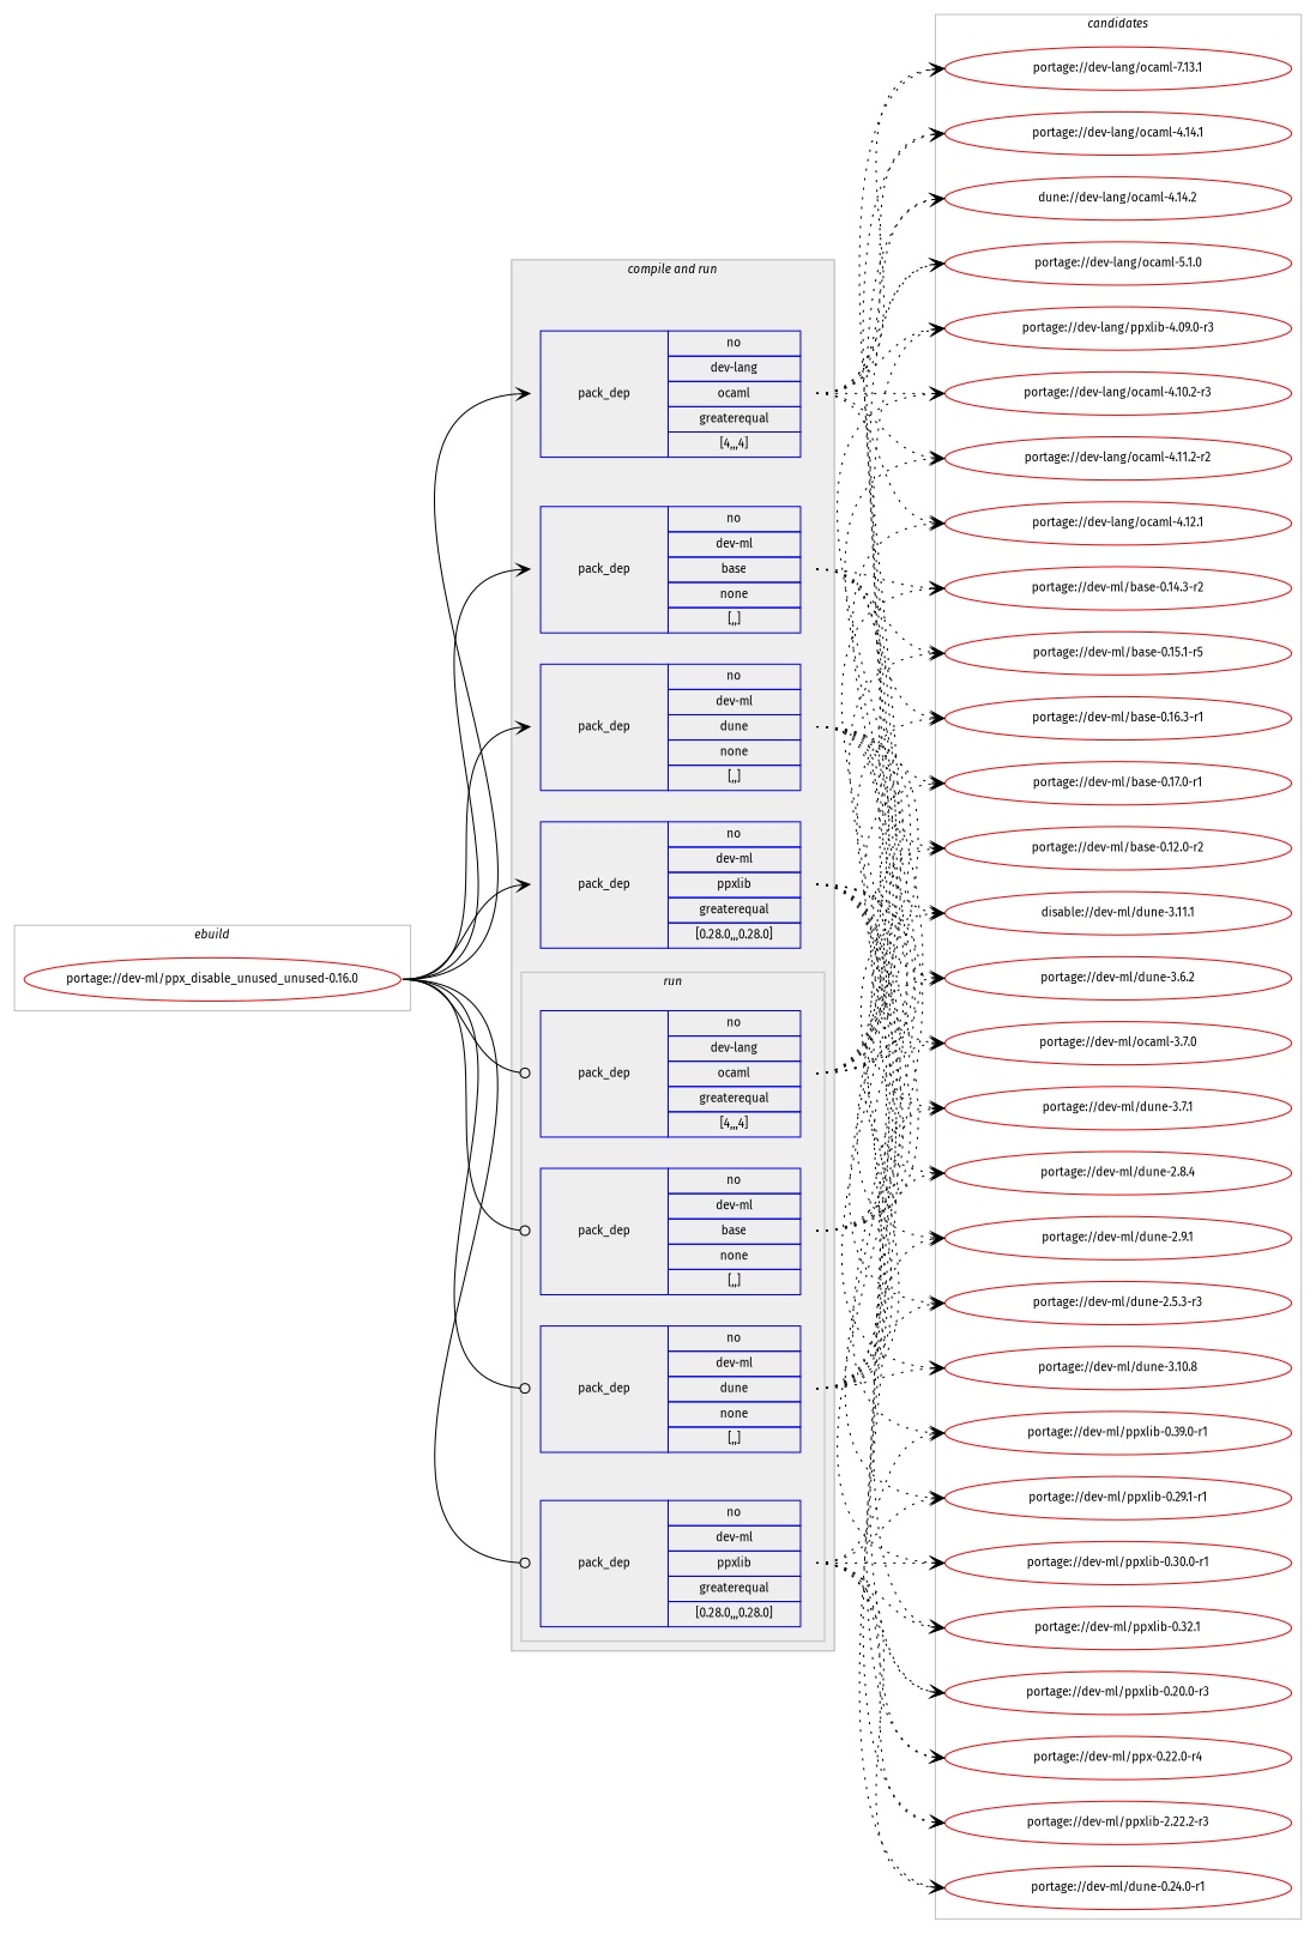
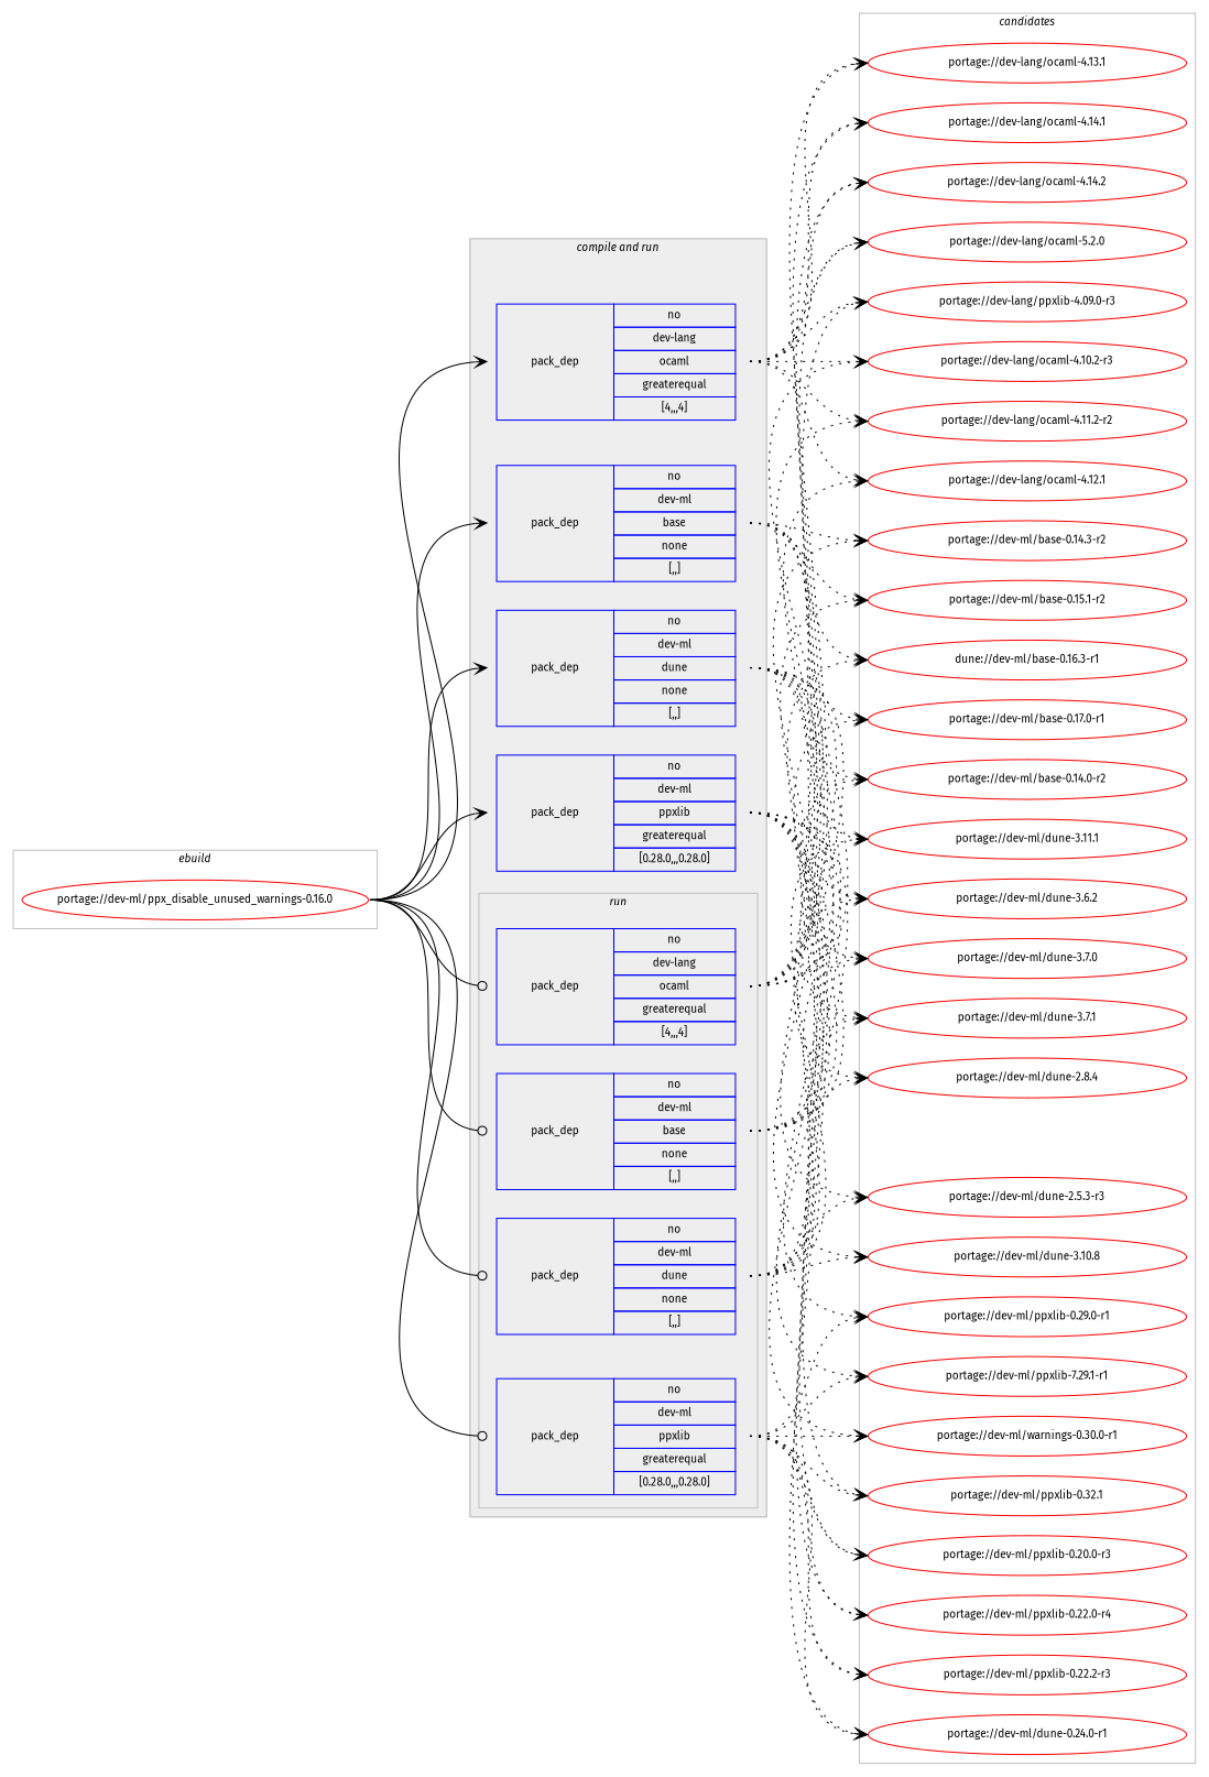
  digraph {
    compound=true
    concentrate=true
    fontname="Fira Sans"
    fontsize=10
    newrank=true
    rankdir=LR
    ranksep=1.5
    node [color=red fontname="Fira Sans" fontsize=10]
    edge [arrowhead=vee fontname="Fira Sans" headport=w style=dotted tailport=e weight=100]
-   n1 [label="portage://dev-ml/ppx_disable_unused_unused-0.16.0" width=4]
+   n1 [label="portage://dev-ml/ppx_disable_unused_warnings-0.16.0" width=4]
    n2 [color=blue label=<<TABLE BORDER="0" CELLBORDER="1" CELLSPACING="0" CELLPADDING="4" WIDTH="220"><TR><TD ROWSPAN="6" CELLPADDING="30">pack_dep</TD></TR><TR><TD WIDTH="110">no</TD></TR><TR><TD>dev-lang</TD></TR><TR><TD>ocaml</TD></TR><TR><TD>greaterequal</TD></TR><TR><TD>[4,,,4]</TD></TR></TABLE>> shape=none]
    n3 [color=blue label=<<TABLE BORDER="0" CELLBORDER="1" CELLSPACING="0" CELLPADDING="4" WIDTH="220"><TR><TD ROWSPAN="6" CELLPADDING="30">pack_dep</TD></TR><TR><TD WIDTH="110">no</TD></TR><TR><TD>dev-ml</TD></TR><TR><TD>base</TD></TR><TR><TD>none</TD></TR><TR><TD>[,,]</TD></TR></TABLE>> shape=none]
    n4 [color=blue label=<<TABLE BORDER="0" CELLBORDER="1" CELLSPACING="0" CELLPADDING="4" WIDTH="220"><TR><TD ROWSPAN="6" CELLPADDING="30">pack_dep</TD></TR><TR><TD WIDTH="110">no</TD></TR><TR><TD>dev-ml</TD></TR><TR><TD>dune</TD></TR><TR><TD>none</TD></TR><TR><TD>[,,]</TD></TR></TABLE>> shape=none]
    n5 [color=blue label=<<TABLE BORDER="0" CELLBORDER="1" CELLSPACING="0" CELLPADDING="4" WIDTH="220"><TR><TD ROWSPAN="6" CELLPADDING="30">pack_dep</TD></TR><TR><TD WIDTH="110">no</TD></TR><TR><TD>dev-ml</TD></TR><TR><TD>ppxlib</TD></TR><TR><TD>greaterequal</TD></TR><TR><TD>[0.28.0,,,0.28.0]</TD></TR></TABLE>> shape=none]
    n6 [color=blue label=<<TABLE BORDER="0" CELLBORDER="1" CELLSPACING="0" CELLPADDING="4" WIDTH="220"><TR><TD ROWSPAN="6" CELLPADDING="30">pack_dep</TD></TR><TR><TD WIDTH="110">no</TD></TR><TR><TD>dev-lang</TD></TR><TR><TD>ocaml</TD></TR><TR><TD>greaterequal</TD></TR><TR><TD>[4,,,4]</TD></TR></TABLE>> shape=none]
    n7 [color=blue label=<<TABLE BORDER="0" CELLBORDER="1" CELLSPACING="0" CELLPADDING="4" WIDTH="220"><TR><TD ROWSPAN="6" CELLPADDING="30">pack_dep</TD></TR><TR><TD WIDTH="110">no</TD></TR><TR><TD>dev-ml</TD></TR><TR><TD>base</TD></TR><TR><TD>none</TD></TR><TR><TD>[,,]</TD></TR></TABLE>> shape=none]
    n8 [color=blue label=<<TABLE BORDER="0" CELLBORDER="1" CELLSPACING="0" CELLPADDING="4" WIDTH="220"><TR><TD ROWSPAN="6" CELLPADDING="30">pack_dep</TD></TR><TR><TD WIDTH="110">no</TD></TR><TR><TD>dev-ml</TD></TR><TR><TD>dune</TD></TR><TR><TD>none</TD></TR><TR><TD>[,,]</TD></TR></TABLE>> shape=none]
    n9 [color=blue label=<<TABLE BORDER="0" CELLBORDER="1" CELLSPACING="0" CELLPADDING="4" WIDTH="220"><TR><TD ROWSPAN="6" CELLPADDING="30">pack_dep</TD></TR><TR><TD WIDTH="110">no</TD></TR><TR><TD>dev-ml</TD></TR><TR><TD>ppxlib</TD></TR><TR><TD>greaterequal</TD></TR><TR><TD>[0.28.0,,,0.28.0]</TD></TR></TABLE>> shape=none]
    n10 [label="portage://dev-lang/ppxlib-4.09.0-r3" width=4]
    n11 [label="portage://dev-lang/ocaml-4.10.2-r3" width=4]
    n12 [label="portage://dev-lang/ocaml-4.11.2-r2" width=4]
    n13 [label="portage://dev-lang/ocaml-4.12.1" width=4]
-   n14 [label="portage://dev-lang/ocaml-7.13.1" width=4]
+   n14 [label="portage://dev-lang/ocaml-4.13.1" width=4]
    n15 [label="portage://dev-lang/ocaml-4.14.1" width=4]
-   n16 [label="dune://dev-lang/ocaml-4.14.2" width=4]
-   n17 [label="portage://dev-lang/ocaml-5.1.0" width=4]
-   n18 [label="portage://dev-ml/base-0.12.0-r2" width=4]
+   n16 [label="portage://dev-lang/ocaml-4.14.2" width=4]
+   n17 [label="portage://dev-lang/ocaml-5.2.0" width=4]
+   n18 [label="portage://dev-ml/base-0.14.0-r2" width=4]
    n19 [label="portage://dev-ml/base-0.14.3-r2" width=4]
-   n20 [label="portage://dev-ml/base-0.15.1-r5" width=4]
-   n21 [label="portage://dev-ml/base-0.16.3-r1" width=4]
+   n20 [label="portage://dev-ml/base-0.15.1-r2" width=4]
+   n21 [label="dune://dev-ml/base-0.16.3-r1" width=4]
    n22 [label="portage://dev-ml/base-0.17.0-r1" width=4]
    n23 [label="portage://dev-ml/dune-2.8.4" width=4]
-   n24 [label="portage://dev-ml/dune-2.9.1" width=4]
    n25 [label="portage://dev-ml/dune-2.5.3-r3" width=4]
    n26 [label="portage://dev-ml/dune-3.10.8" width=4]
-   n27 [label="disable://dev-ml/dune-3.11.1" width=4]
+   n27 [label="portage://dev-ml/dune-3.11.1" width=4]
    n28 [label="portage://dev-ml/dune-3.6.2" width=4]
-   n29 [label="portage://dev-ml/ocaml-3.7.0" width=4]
+   n29 [label="portage://dev-ml/dune-3.7.0" width=4]
    n30 [label="portage://dev-ml/dune-3.7.1" width=4]
    n31 [label="portage://dev-ml/ppxlib-0.20.0-r3" width=4]
-   n32 [label="portage://dev-ml/ppx-0.22.0-r4" width=4]
-   n33 [label="portage://dev-ml/ppxlib-2.22.2-r3" width=4]
+   n32 [label="portage://dev-ml/ppxlib-0.22.0-r4" width=4]
+   n33 [label="portage://dev-ml/ppxlib-0.22.2-r3" width=4]
    n34 [label="portage://dev-ml/dune-0.24.0-r1" width=4]
-   n35 [label="portage://dev-ml/ppxlib-0.39.0-r1" width=4]
-   n36 [label="portage://dev-ml/ppxlib-0.29.1-r1" width=4]
-   n37 [label="portage://dev-ml/ppxlib-0.30.0-r1" width=4]
+   n35 [label="portage://dev-ml/ppxlib-0.29.0-r1" width=4]
+   n36 [label="portage://dev-ml/ppxlib-7.29.1-r1" width=4]
+   n37 [label="portage://dev-ml/warnings-0.30.0-r1" width=4]
    n38 [label="portage://dev-ml/ppxlib-0.32.1" width=4]
    subgraph cluster_1 {
      color=gray
      label=<<i>ebuild</i>>
      rank=same
      n1
    }
    subgraph cluster_2 {
      color=gray
      label=<<i>dependencies</i>>
      subgraph cluster_3 {
        color=gray
        fillcolor="#eeeeee"
        label=<<i>compile</i>>
        style=filled
        subgraph sub_4 {
          color=gray
          fillcolor="#eeeeee"
          label=<<i>compile</i>>
          style=filled
          n2
        }
        subgraph sub_5 {
          color=gray
          fillcolor="#eeeeee"
          label=<<i>compile</i>>
          style=filled
          n3
        }
        subgraph sub_6 {
          color=gray
          fillcolor="#eeeeee"
          label=<<i>compile</i>>
          style=filled
          n4
        }
        subgraph sub_7 {
          color=gray
          fillcolor="#eeeeee"
          label=<<i>compile</i>>
          style=filled
          n5
        }
      }
      subgraph cluster_8 {
        color=gray
        fillcolor="#eeeeee"
        label=<<i>compile and run</i>>
        style=filled
      }
      subgraph cluster_9 {
        color=gray
        fillcolor="#eeeeee"
        label=<<i>run</i>>
        style=filled
        subgraph sub_10 {
          color=gray
          fillcolor="#eeeeee"
          label=<<i>run</i>>
          style=filled
          n6
        }
        subgraph sub_11 {
          color=gray
          fillcolor="#eeeeee"
          label=<<i>run</i>>
          style=filled
          n7
        }
        subgraph sub_12 {
          color=gray
          fillcolor="#eeeeee"
          label=<<i>run</i>>
          style=filled
          n8
        }
        subgraph sub_13 {
          color=gray
          fillcolor="#eeeeee"
          label=<<i>run</i>>
          style=filled
          n9
        }
      }
    }
    subgraph cluster_14 {
      color=gray
      label=<<i>candidates</i>>
      rank=same
      subgraph sub_15 {
        color=black
        label=<<i>candidates</i>>
        nodesep=1
        rank=same
        n10
        n11
        n12
        n13
        n14
        n15
        n16
        n17
      }
      subgraph sub_16 {
        color=black
        label=<<i>candidates</i>>
        nodesep=1
        rank=same
        n18
        n19
        n20
        n21
        n22
      }
      subgraph sub_17 {
        color=black
        label=<<i>candidates</i>>
        nodesep=1
        rank=same
        n23
-       n24
        n25
        n26
        n27
        n28
        n29
        n30
      }
      subgraph sub_18 {
        color=black
        label=<<i>candidates</i>>
        nodesep=1
        rank=same
        n31
        n32
        n33
        n34
        n35
        n36
        n37
        n38
      }
      subgraph sub_19 {
        color=black
        label=<<i>candidates</i>>
        nodesep=1
        rank=same
        n10
        n11
        n12
        n13
        n14
        n15
        n16
        n17
      }
      subgraph sub_20 {
        color=black
        label=<<i>candidates</i>>
        nodesep=1
        rank=same
        n18
        n19
        n20
        n21
        n22
      }
      subgraph sub_21 {
        color=black
        label=<<i>candidates</i>>
        nodesep=1
        rank=same
        n23
-       n24
        n25
        n26
        n27
        n28
        n29
        n30
      }
      subgraph sub_22 {
        color=black
        label=<<i>candidates</i>>
        nodesep=1
        rank=same
        n31
        n32
        n33
        n34
        n35
        n36
        n37
        n38
      }
    }
    n1 -> n2 [style=solid weight=20]
    n1 -> n3 [style=solid weight=20]
    n1 -> n4 [style=solid weight=20]
    n1 -> n5 [style=solid weight=20]
    n1 -> n6 [arrowhead=odot style=solid weight=20]
    n1 -> n7 [arrowhead=odot style=solid weight=20]
    n1 -> n8 [arrowhead=odot style=solid weight=20]
    n1 -> n9 [arrowhead=odot style=solid weight=20]
    n2 -> n10
    n2 -> n11
    n2 -> n12
    n2 -> n13
    n2 -> n14
    n2 -> n15
    n2 -> n16
    n2 -> n17
    n3 -> n18
    n3 -> n19
    n3 -> n20
    n3 -> n21
    n3 -> n22
    n4 -> n23
-   n4 -> n24
    n4 -> n25
    n4 -> n26
    n4 -> n27
    n4 -> n28
    n4 -> n29
    n4 -> n30
    n5 -> n31
    n5 -> n32
    n5 -> n33
    n5 -> n34
    n5 -> n35
    n5 -> n36
    n5 -> n37
    n5 -> n38
    n6 -> n10
    n6 -> n11
    n6 -> n12
    n6 -> n13
    n6 -> n14
    n6 -> n15
    n6 -> n16
    n6 -> n17
    n7 -> n18
    n7 -> n19
    n7 -> n20
    n7 -> n21
    n7 -> n22
    n8 -> n23
-   n8 -> n24
    n8 -> n25
    n8 -> n26
    n8 -> n27
    n8 -> n28
    n8 -> n29
    n8 -> n30
    n9 -> n31
    n9 -> n32
    n9 -> n33
    n9 -> n34
    n9 -> n35
    n9 -> n36
    n9 -> n37
    n9 -> n38
  }
